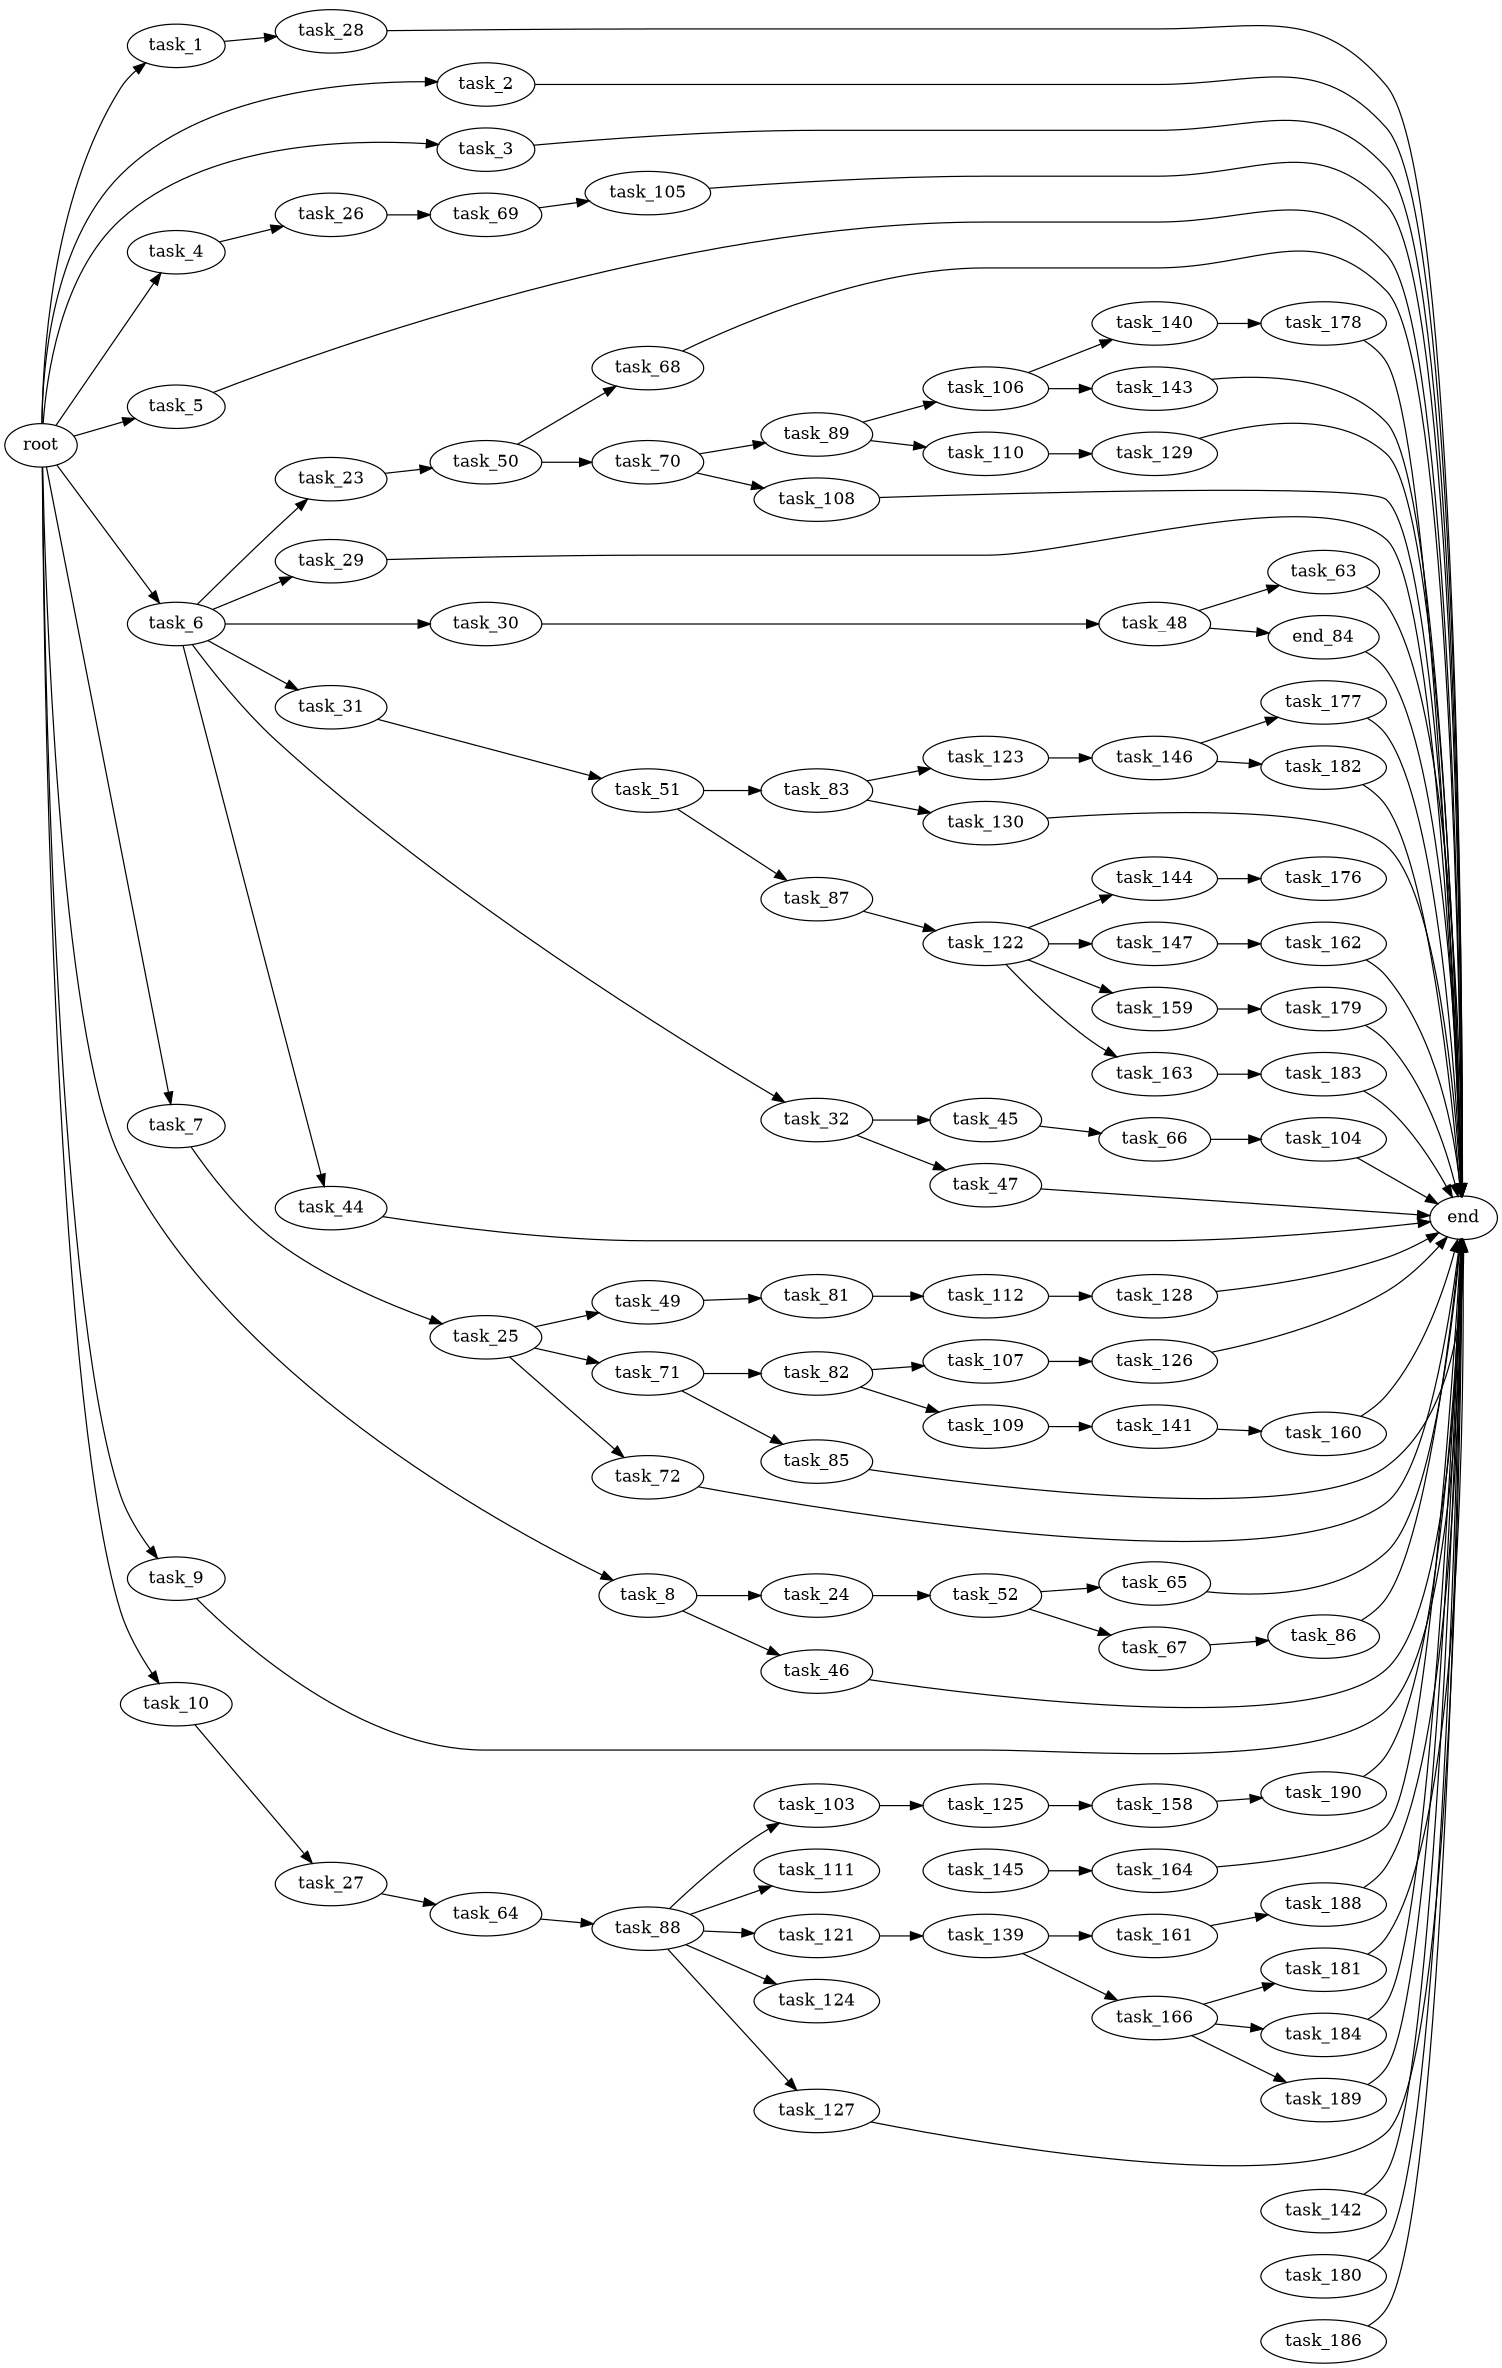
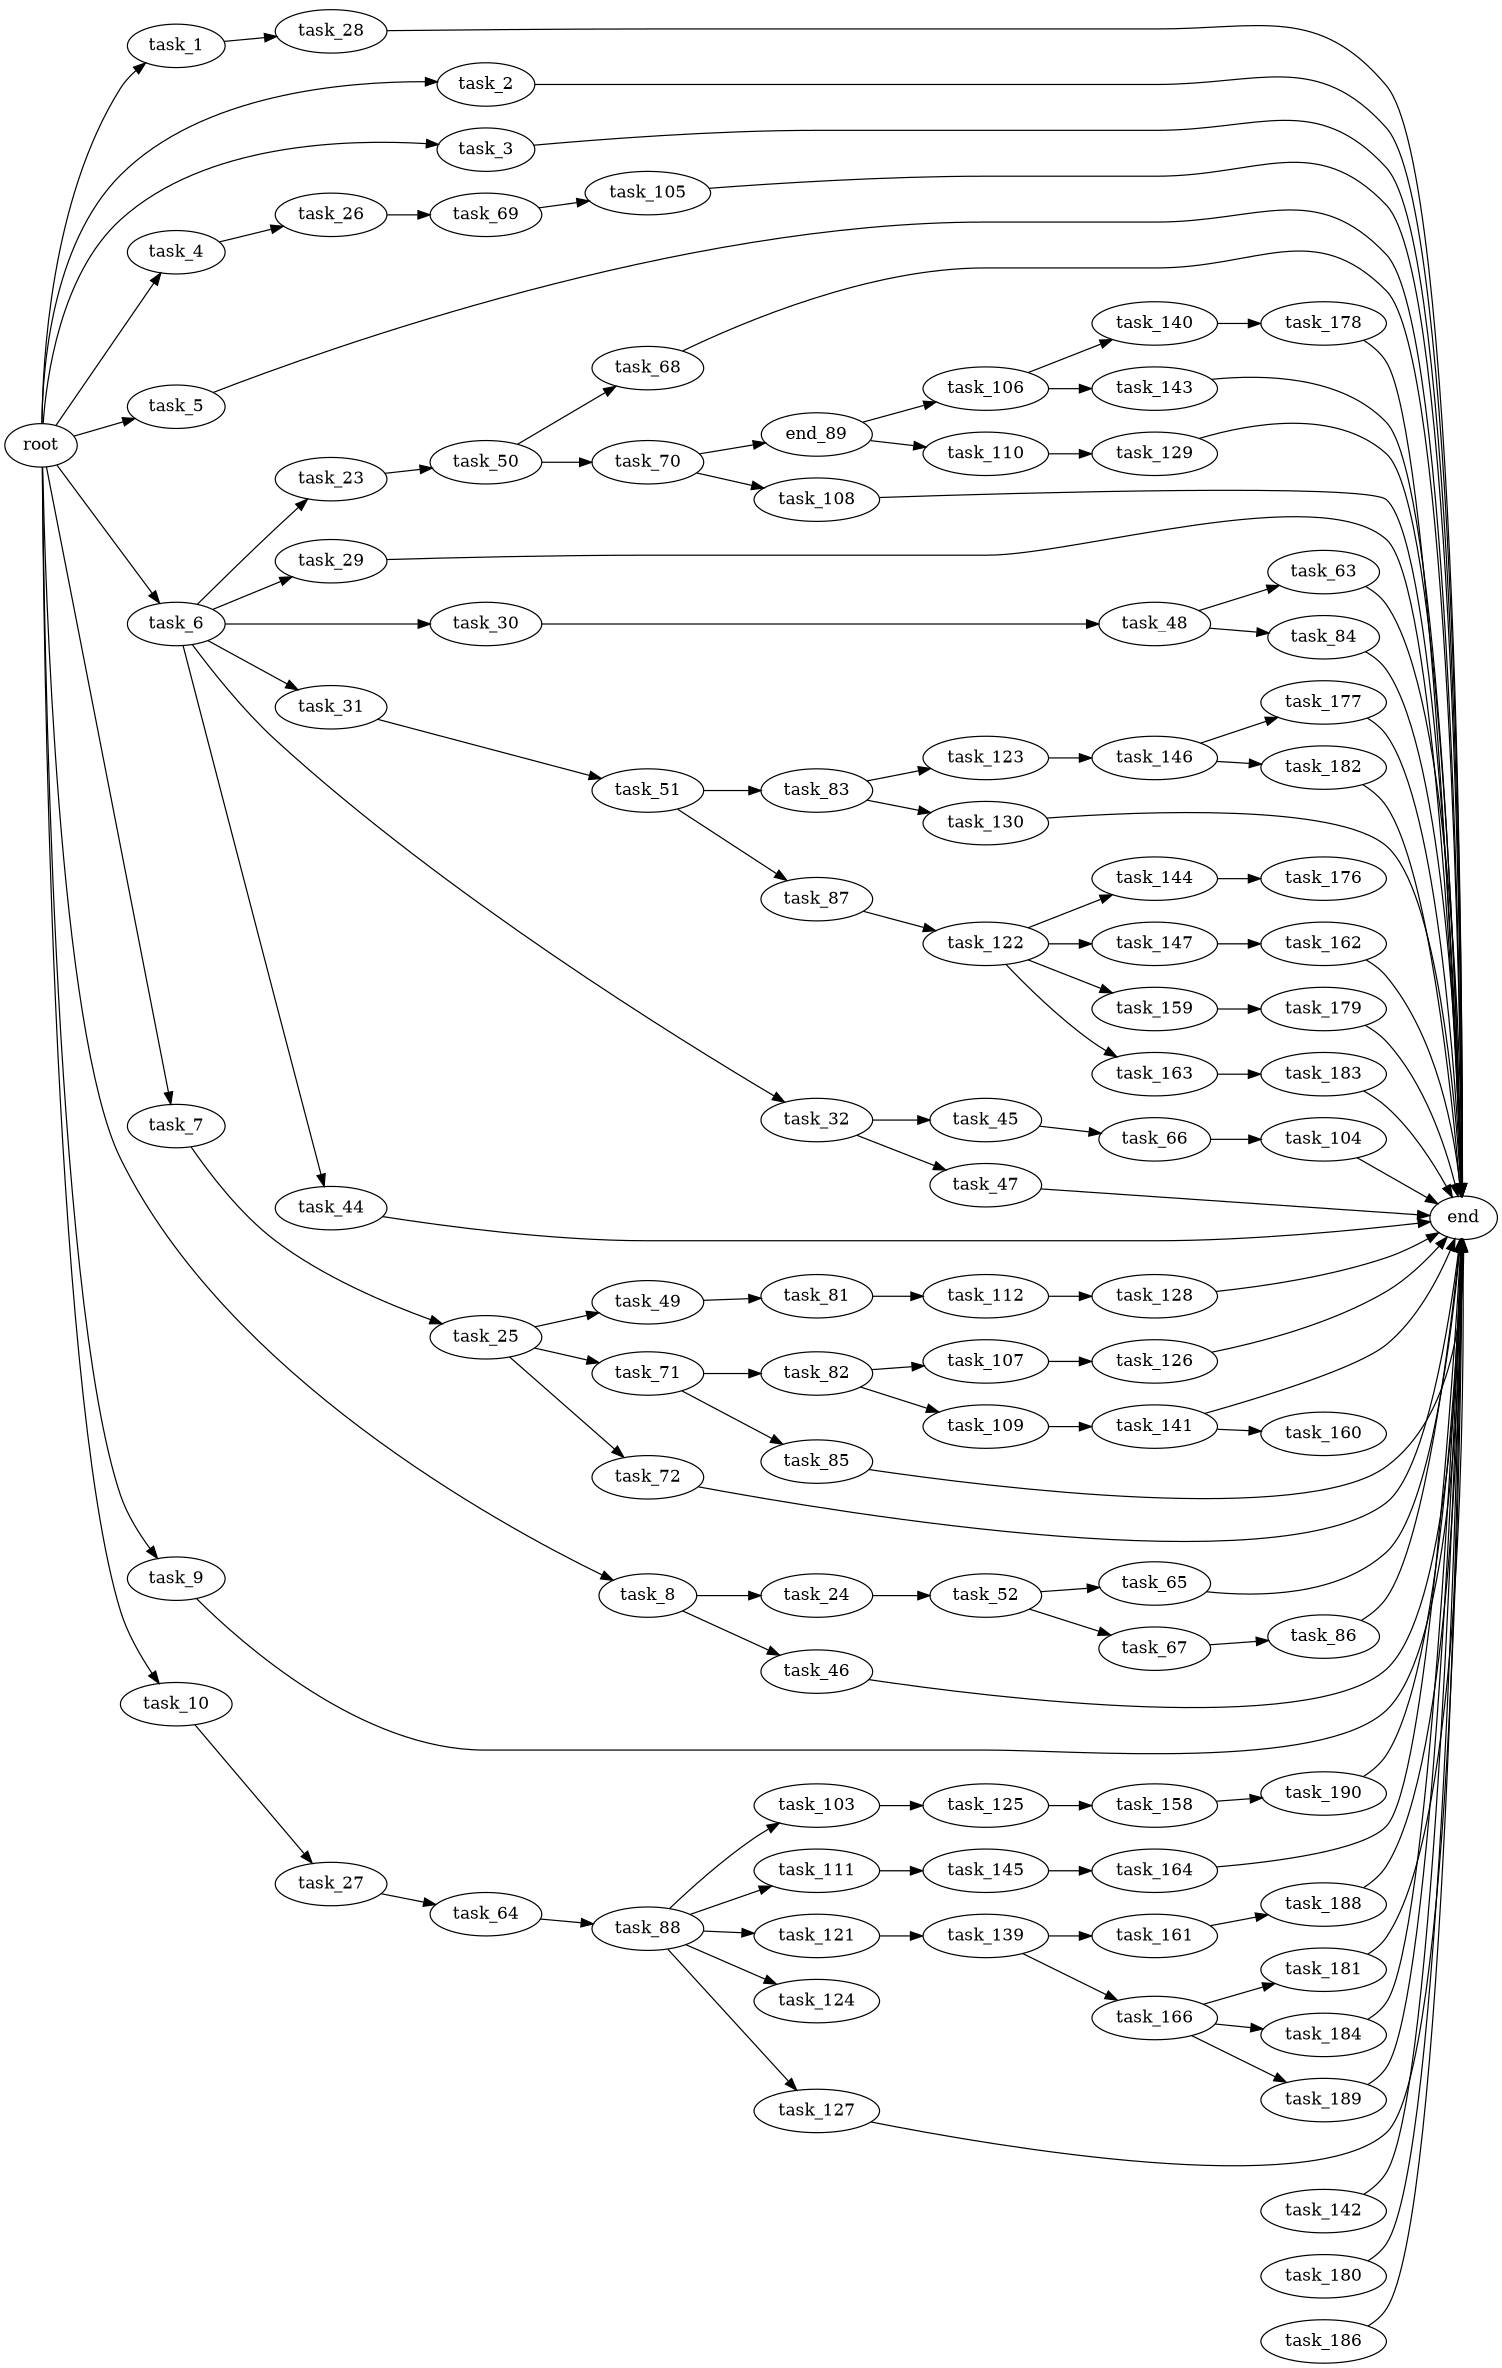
  digraph {
    rankdir=LR
    root
    task_1
    task_2
    task_3
    task_4
    task_5
    task_6
    task_7
    task_8
    task_9
    task_10
    task_28
    end
    task_26
    task_23
    task_29
    task_30
    task_31
    task_32
    task_44
    task_25
    task_24
    task_46
    task_27
    task_69
    task_50
    task_48
    task_51
    task_45
    task_47
    task_49
    task_71
    task_72
    task_52
    task_64
    task_68
    task_70
    task_65
    task_67
    task_81
    task_82
    task_85
    task_105
    task_88
    task_63
-   task_84 [label=end_84]
+   task_84
    task_83
    task_87
    task_66
    task_104
    task_112
-   task_89
+   task_89 [label=end_89]
    task_108
    task_123
    task_130
    task_122
    task_86
    task_103
    task_111
    task_121
    task_124
    task_127
    task_106
    task_110
    task_107
    task_109
    task_128
    task_126
    task_141
    task_146
    task_144
    task_147
    task_159
    task_163
    task_125
    task_145
    task_139
    task_140
    task_143
    task_129
    task_158
    task_178
    task_160
    task_164
    task_161
    task_166
    task_176
    task_162
    task_179
    task_183
    task_177
    task_182
    task_142
    task_190
    task_188
    task_181
    task_184
    task_189
    task_180
    task_186
    root -> task_1
    root -> task_2
    root -> task_3
    root -> task_4
    root -> task_5
    root -> task_6
    root -> task_7
    root -> task_8
    root -> task_9
    root -> task_10
    task_1 -> task_28
    task_2 -> end
    task_3 -> end
    task_4 -> task_26
    task_5 -> end
    task_6 -> task_23
    task_6 -> task_29
    task_6 -> task_30
    task_6 -> task_31
    task_6 -> task_32
    task_6 -> task_44
    task_7 -> task_25
    task_8 -> task_24
    task_8 -> task_46
    task_9 -> end
    task_10 -> task_27
    task_28 -> end
    task_26 -> task_69
    task_23 -> task_50
    task_29 -> end
    task_30 -> task_48
    task_31 -> task_51
    task_32 -> task_45
    task_32 -> task_47
    task_44 -> end
    task_25 -> task_49
    task_25 -> task_71
    task_25 -> task_72
    task_24 -> task_52
    task_46 -> end
    task_27 -> task_64
    task_69 -> task_105
    task_50 -> task_68
    task_50 -> task_70
    task_48 -> task_63
    task_48 -> task_84
    task_51 -> task_83
    task_51 -> task_87
    task_45 -> task_66
    task_47 -> end
    task_49 -> task_81
    task_71 -> task_82
    task_71 -> task_85
    task_72 -> end
    task_52 -> task_65
    task_52 -> task_67
    task_64 -> task_88
    task_68 -> end
    task_70 -> task_89
    task_70 -> task_108
    task_65 -> end
    task_67 -> task_86
    task_81 -> task_112
    task_82 -> task_107
    task_82 -> task_109
    task_85 -> end
    task_105 -> end
    task_88 -> task_103
    task_88 -> task_111
    task_88 -> task_121
    task_88 -> task_124
    task_88 -> task_127
    task_63 -> end
    task_84 -> end
    task_83 -> task_123
    task_83 -> task_130
    task_87 -> task_122
    task_66 -> task_104
    task_104 -> end
    task_112 -> task_128
    task_89 -> task_106
    task_89 -> task_110
    task_108 -> end
    task_123 -> task_146
    task_130 -> end
    task_122 -> task_144
    task_122 -> task_147
    task_122 -> task_159
    task_122 -> task_163
    task_86 -> end
    task_103 -> task_125
+   task_111 -> task_145
    task_121 -> task_139
    task_127 -> end
    task_106 -> task_140
    task_106 -> task_143
    task_110 -> task_129
    task_107 -> task_126
    task_109 -> task_141
    task_128 -> end
    task_126 -> end
    task_141 -> task_160
    task_146 -> task_177
    task_146 -> task_182
    task_144 -> task_176
    task_147 -> task_162
    task_159 -> task_179
    task_163 -> task_183
    task_125 -> task_158
    task_145 -> task_164
    task_139 -> task_161
    task_139 -> task_166
    task_140 -> task_178
    task_143 -> end
    task_129 -> end
    task_158 -> task_190
    task_178 -> end
-   task_160 -> end
+   task_141 -> end
    task_164 -> end
    task_161 -> task_188
    task_166 -> task_181
    task_166 -> task_184
    task_166 -> task_189
    task_162 -> end
    task_179 -> end
    task_183 -> end
    task_177 -> end
    task_182 -> end
    task_142 -> end
    task_190 -> end
    task_188 -> end
    task_181 -> end
    task_184 -> end
    task_189 -> end
    task_180 -> end
    task_186 -> end
  }
